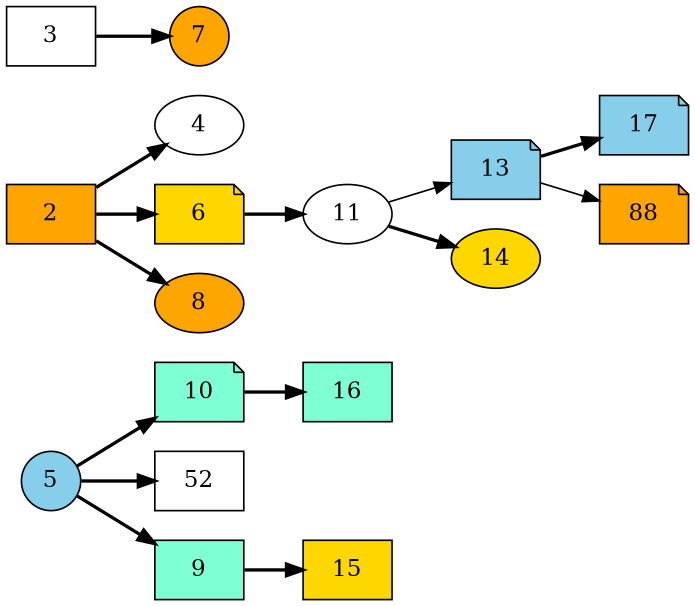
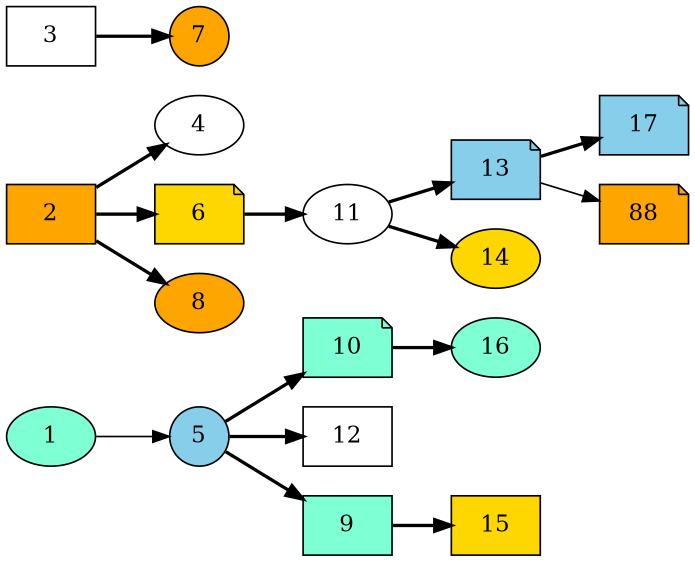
  digraph {
    rankdir=LR
    node [alpha=0.01 fillcolor=aquamarine shape=box style=filled]
    edge [style=bold]
+   1 [alpha=0.15 expect_size=1684585679293513728 shape=ellipse]
    5 [alpha=0.06 expect_size=216672198226608128 fillcolor=skyblue shape=circle]
    10 [alpha=0.09 expect_size=7034023511728225 shape=note]
-   12 [expect_size=23443516945965332 fillcolor=white label=52]
+   12 [expect_size=23443516945965332 fillcolor=white]
    9 [alpha=0.12 expect_size=155679594164011]
-   16 [alpha=0.02 expect_size=853262073914720256]
+   16 [alpha=0.02 expect_size=853262073914720256 shape=ellipse]
    2 [alpha=0.07 expect_size=22625990794543104 fillcolor=orange]
    4 [alpha=0.07 expect_size=13054537459428884 fillcolor=white shape=ellipse]
    6 [alpha=0.06 expect_size=231971836491988992 fillcolor=gold shape=note]
    8 [alpha=0.12 expect_size=235814230478888 fillcolor=orange shape=ellipse]
    11 [expect_size=2206594645346527 fillcolor=white shape=ellipse]
    13 [alpha=0.11 expect_size=208851911573504000 fillcolor=skyblue shape=note]
    14 [expect_size=2384064169892374 fillcolor=gold shape=ellipse]
    15 [alpha=0.13 expect_size=279625393134140 fillcolor=gold]
    3 [alpha=0.12 expect_size=232823791737336 fillcolor=white]
    7 [alpha=0.13 expect_size=327007939923677 fillcolor=orange shape=circle]
    17 [alpha=0.11 expect_size=552151958915382 fillcolor=skyblue shape=note]
    n18 [alpha=0.11 expect_size=10685079231660032 fillcolor=orange label=88 shape=note]
+   1 -> 5 [style=solid]
    5 -> 10
    5 -> 12
    5 -> 9
    10 -> 16
    9 -> 15
    2 -> 4
    2 -> 6
    2 -> 8
    6 -> 11
-   11 -> 13 [style=solid]
+   11 -> 13
    11 -> 14
    13 -> 17
    13 -> n18 [style=solid]
    3 -> 7
  }
